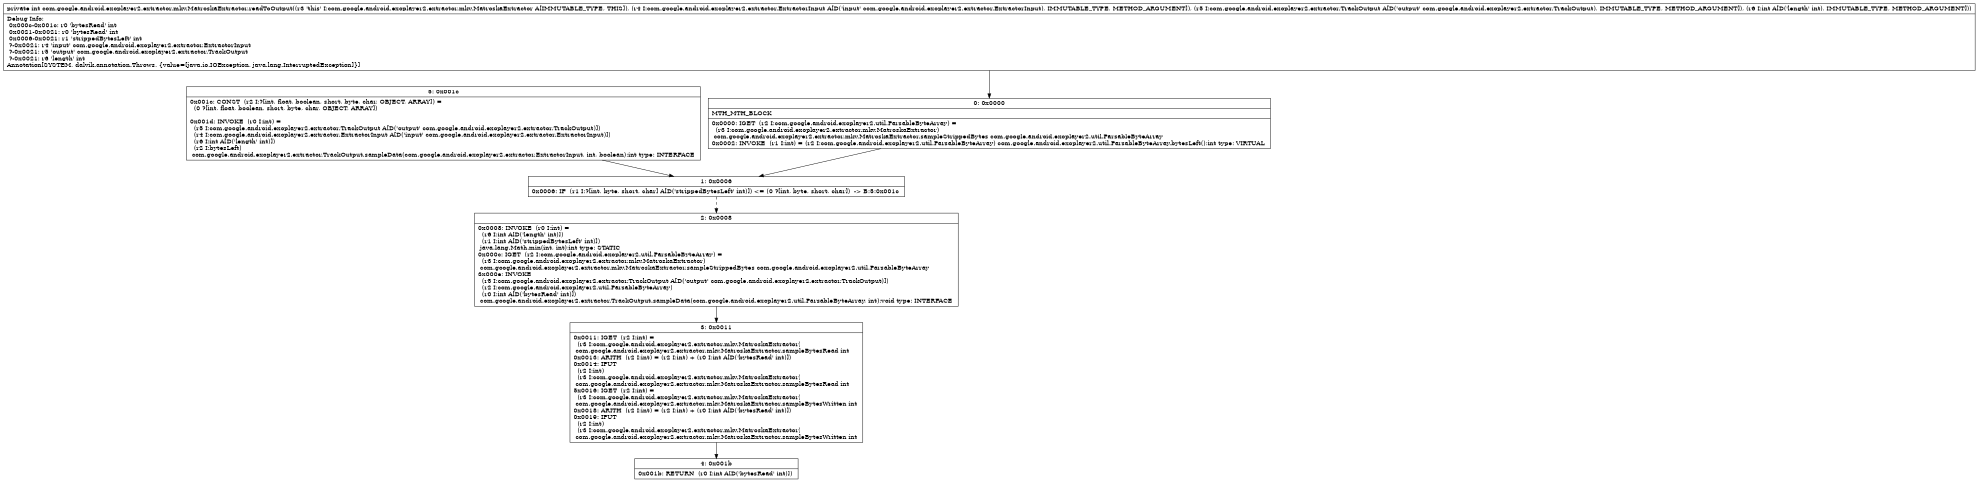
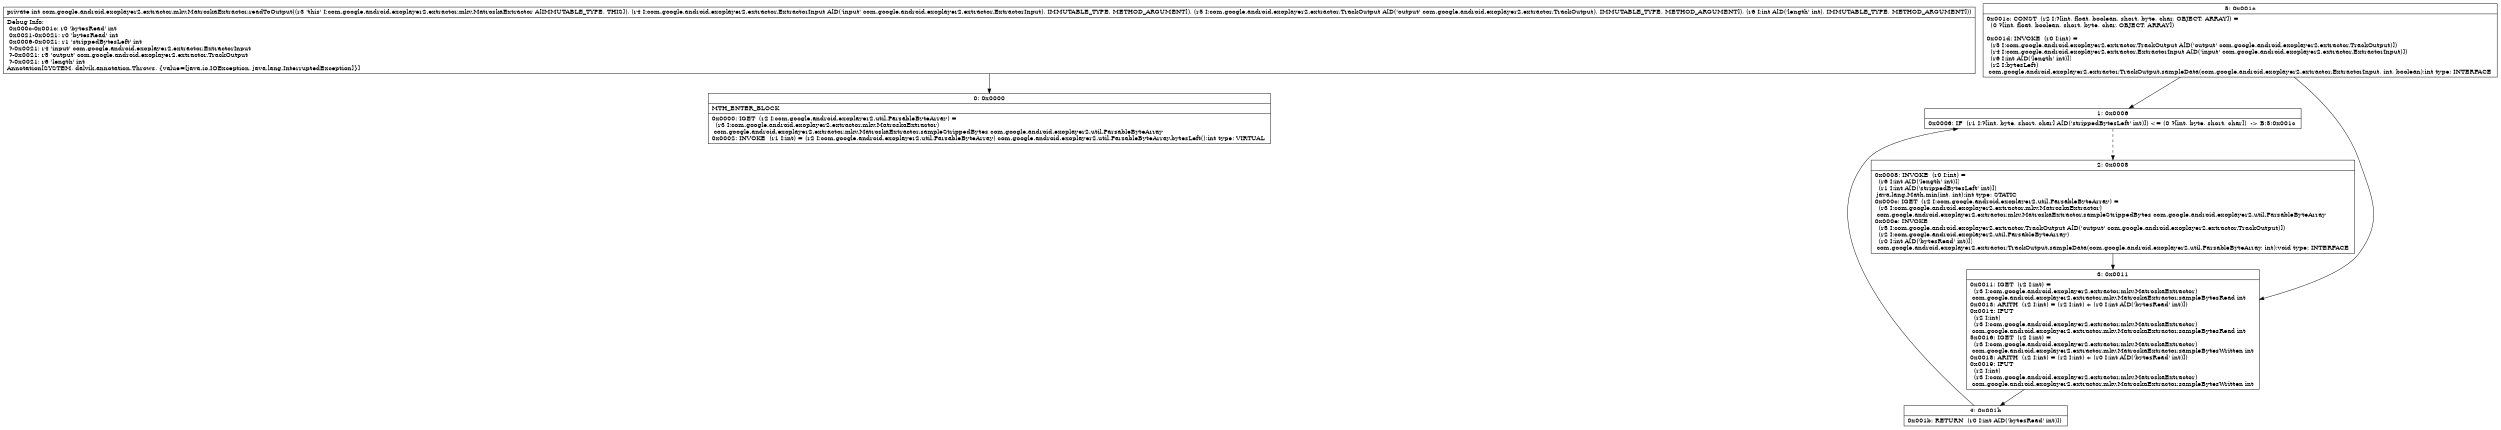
  digraph {
    node [shape=record]
-   n1 [label="{0\:\ 0x0000|MTH_MTH_BLOCK\l|0x0000: IGET  (r2 I:com.google.android.exoplayer2.util.ParsableByteArray) = \l  (r3 I:com.google.android.exoplayer2.extractor.mkv.MatroskaExtractor)\l com.google.android.exoplayer2.extractor.mkv.MatroskaExtractor.sampleStrippedBytes com.google.android.exoplayer2.util.ParsableByteArray \l0x0002: INVOKE  (r1 I:int) = (r2 I:com.google.android.exoplayer2.util.ParsableByteArray) com.google.android.exoplayer2.util.ParsableByteArray.bytesLeft():int type: VIRTUAL \l}"]
+   n1 [label="{0\:\ 0x0000|MTH_ENTER_BLOCK\l|0x0000: IGET  (r2 I:com.google.android.exoplayer2.util.ParsableByteArray) = \l  (r3 I:com.google.android.exoplayer2.extractor.mkv.MatroskaExtractor)\l com.google.android.exoplayer2.extractor.mkv.MatroskaExtractor.sampleStrippedBytes com.google.android.exoplayer2.util.ParsableByteArray \l0x0002: INVOKE  (r1 I:int) = (r2 I:com.google.android.exoplayer2.util.ParsableByteArray) com.google.android.exoplayer2.util.ParsableByteArray.bytesLeft():int type: VIRTUAL \l}"]
    n2 [label="{1\:\ 0x0006|0x0006: IF  (r1 I:?[int, byte, short, char] A[D('strippedBytesLeft' int)]) \<= (0 ?[int, byte, short, char])  \-\> B:5:0x001c \l}"]
-   n3 [label="{2\:\ 0x0008|0x0008: INVOKE  (r0 I:int) = \l  (r6 I:int A[D('length' int)])\l  (r1 I:int A[D('strippedBytesLeft' int)])\l java.lang.Math.min(int, int):int type: STATIC \l0x000c: IGET  (r2 I:com.google.android.exoplayer2.util.ParsableByteArray) = \l  (r3 I:com.google.android.exoplayer2.extractor.mkv.MatroskaExtractor)\l com.google.android.exoplayer2.extractor.mkv.MatroskaExtractor.sampleStrippedBytes com.google.android.exoplayer2.util.ParsableByteArray \l3x000e: INVOKE  \l  (r5 I:com.google.android.exoplayer2.extractor.TrackOutput A[D('output' com.google.android.exoplayer2.extractor.TrackOutput)])\l  (r2 I:com.google.android.exoplayer2.util.ParsableByteArray)\l  (r0 I:int A[D('bytesRead' int)])\l com.google.android.exoplayer2.extractor.TrackOutput.sampleData(com.google.android.exoplayer2.util.ParsableByteArray, int):void type: INTERFACE \l}"]
+   n3 [label="{2\:\ 0x0008|0x0008: INVOKE  (r0 I:int) = \l  (r6 I:int A[D('length' int)])\l  (r1 I:int A[D('strippedBytesLeft' int)])\l java.lang.Math.min(int, int):int type: STATIC \l0x000c: IGET  (r2 I:com.google.android.exoplayer2.util.ParsableByteArray) = \l  (r3 I:com.google.android.exoplayer2.extractor.mkv.MatroskaExtractor)\l com.google.android.exoplayer2.extractor.mkv.MatroskaExtractor.sampleStrippedBytes com.google.android.exoplayer2.util.ParsableByteArray \l0x000e: INVOKE  \l  (r5 I:com.google.android.exoplayer2.extractor.TrackOutput A[D('output' com.google.android.exoplayer2.extractor.TrackOutput)])\l  (r2 I:com.google.android.exoplayer2.util.ParsableByteArray)\l  (r0 I:int A[D('bytesRead' int)])\l com.google.android.exoplayer2.extractor.TrackOutput.sampleData(com.google.android.exoplayer2.util.ParsableByteArray, int):void type: INTERFACE \l}"]
    n4 [label="{3\:\ 0x0011|0x0011: IGET  (r2 I:int) = \l  (r3 I:com.google.android.exoplayer2.extractor.mkv.MatroskaExtractor)\l com.google.android.exoplayer2.extractor.mkv.MatroskaExtractor.sampleBytesRead int \l0x0013: ARITH  (r2 I:int) = (r2 I:int) + (r0 I:int A[D('bytesRead' int)]) \l0x0014: IPUT  \l  (r2 I:int)\l  (r3 I:com.google.android.exoplayer2.extractor.mkv.MatroskaExtractor)\l com.google.android.exoplayer2.extractor.mkv.MatroskaExtractor.sampleBytesRead int \l5x0016: IGET  (r2 I:int) = \l  (r3 I:com.google.android.exoplayer2.extractor.mkv.MatroskaExtractor)\l com.google.android.exoplayer2.extractor.mkv.MatroskaExtractor.sampleBytesWritten int \l0x0018: ARITH  (r2 I:int) = (r2 I:int) + (r0 I:int A[D('bytesRead' int)]) \l0x0019: IPUT  \l  (r2 I:int)\l  (r3 I:com.google.android.exoplayer2.extractor.mkv.MatroskaExtractor)\l com.google.android.exoplayer2.extractor.mkv.MatroskaExtractor.sampleBytesWritten int \l}"]
    n5 [label="{5\:\ 0x001c|0x001c: CONST  (r2 I:?[int, float, boolean, short, byte, char, OBJECT, ARRAY]) = \l  (0 ?[int, float, boolean, short, byte, char, OBJECT, ARRAY])\l \l0x001d: INVOKE  (r0 I:int) = \l  (r5 I:com.google.android.exoplayer2.extractor.TrackOutput A[D('output' com.google.android.exoplayer2.extractor.TrackOutput)])\l  (r4 I:com.google.android.exoplayer2.extractor.ExtractorInput A[D('input' com.google.android.exoplayer2.extractor.ExtractorInput)])\l  (r6 I:int A[D('length' int)])\l  (r2 I:bytesLeft)\l com.google.android.exoplayer2.extractor.TrackOutput.sampleData(com.google.android.exoplayer2.extractor.ExtractorInput, int, boolean):int type: INTERFACE \l}"]
    n6 [label="{4\:\ 0x001b|0x001b: RETURN  (r0 I:int A[D('bytesRead' int)]) \l}"]
    n7 [label="{private int com.google.android.exoplayer2.extractor.mkv.MatroskaExtractor.readToOutput((r3 'this' I:com.google.android.exoplayer2.extractor.mkv.MatroskaExtractor A[IMMUTABLE_TYPE, THIS]), (r4 I:com.google.android.exoplayer2.extractor.ExtractorInput A[D('input' com.google.android.exoplayer2.extractor.ExtractorInput), IMMUTABLE_TYPE, METHOD_ARGUMENT]), (r5 I:com.google.android.exoplayer2.extractor.TrackOutput A[D('output' com.google.android.exoplayer2.extractor.TrackOutput), IMMUTABLE_TYPE, METHOD_ARGUMENT]), (r6 I:int A[D('length' int), IMMUTABLE_TYPE, METHOD_ARGUMENT]))  | Debug Info:\l  0x000c\-0x001c: r0 'bytesRead' int\l  0x0021\-0x0021: r0 'bytesRead' int\l  0x0006\-0x0021: r1 'strippedBytesLeft' int\l  ?\-0x0021: r4 'input' com.google.android.exoplayer2.extractor.ExtractorInput\l  ?\-0x0021: r5 'output' com.google.android.exoplayer2.extractor.TrackOutput\l  ?\-0x0021: r6 'length' int\lAnnotation[SYSTEM, dalvik.annotation.Throws, \{value=[java.io.IOException, java.lang.InterruptedException]\}]\l}"]
-   n1 -> n2
+   n6 -> n2
    n2 -> n3 [style=dashed]
    n3 -> n4
    n4 -> n6
    n5 -> n2
+   n5 -> n4
    n7 -> n1
  }
